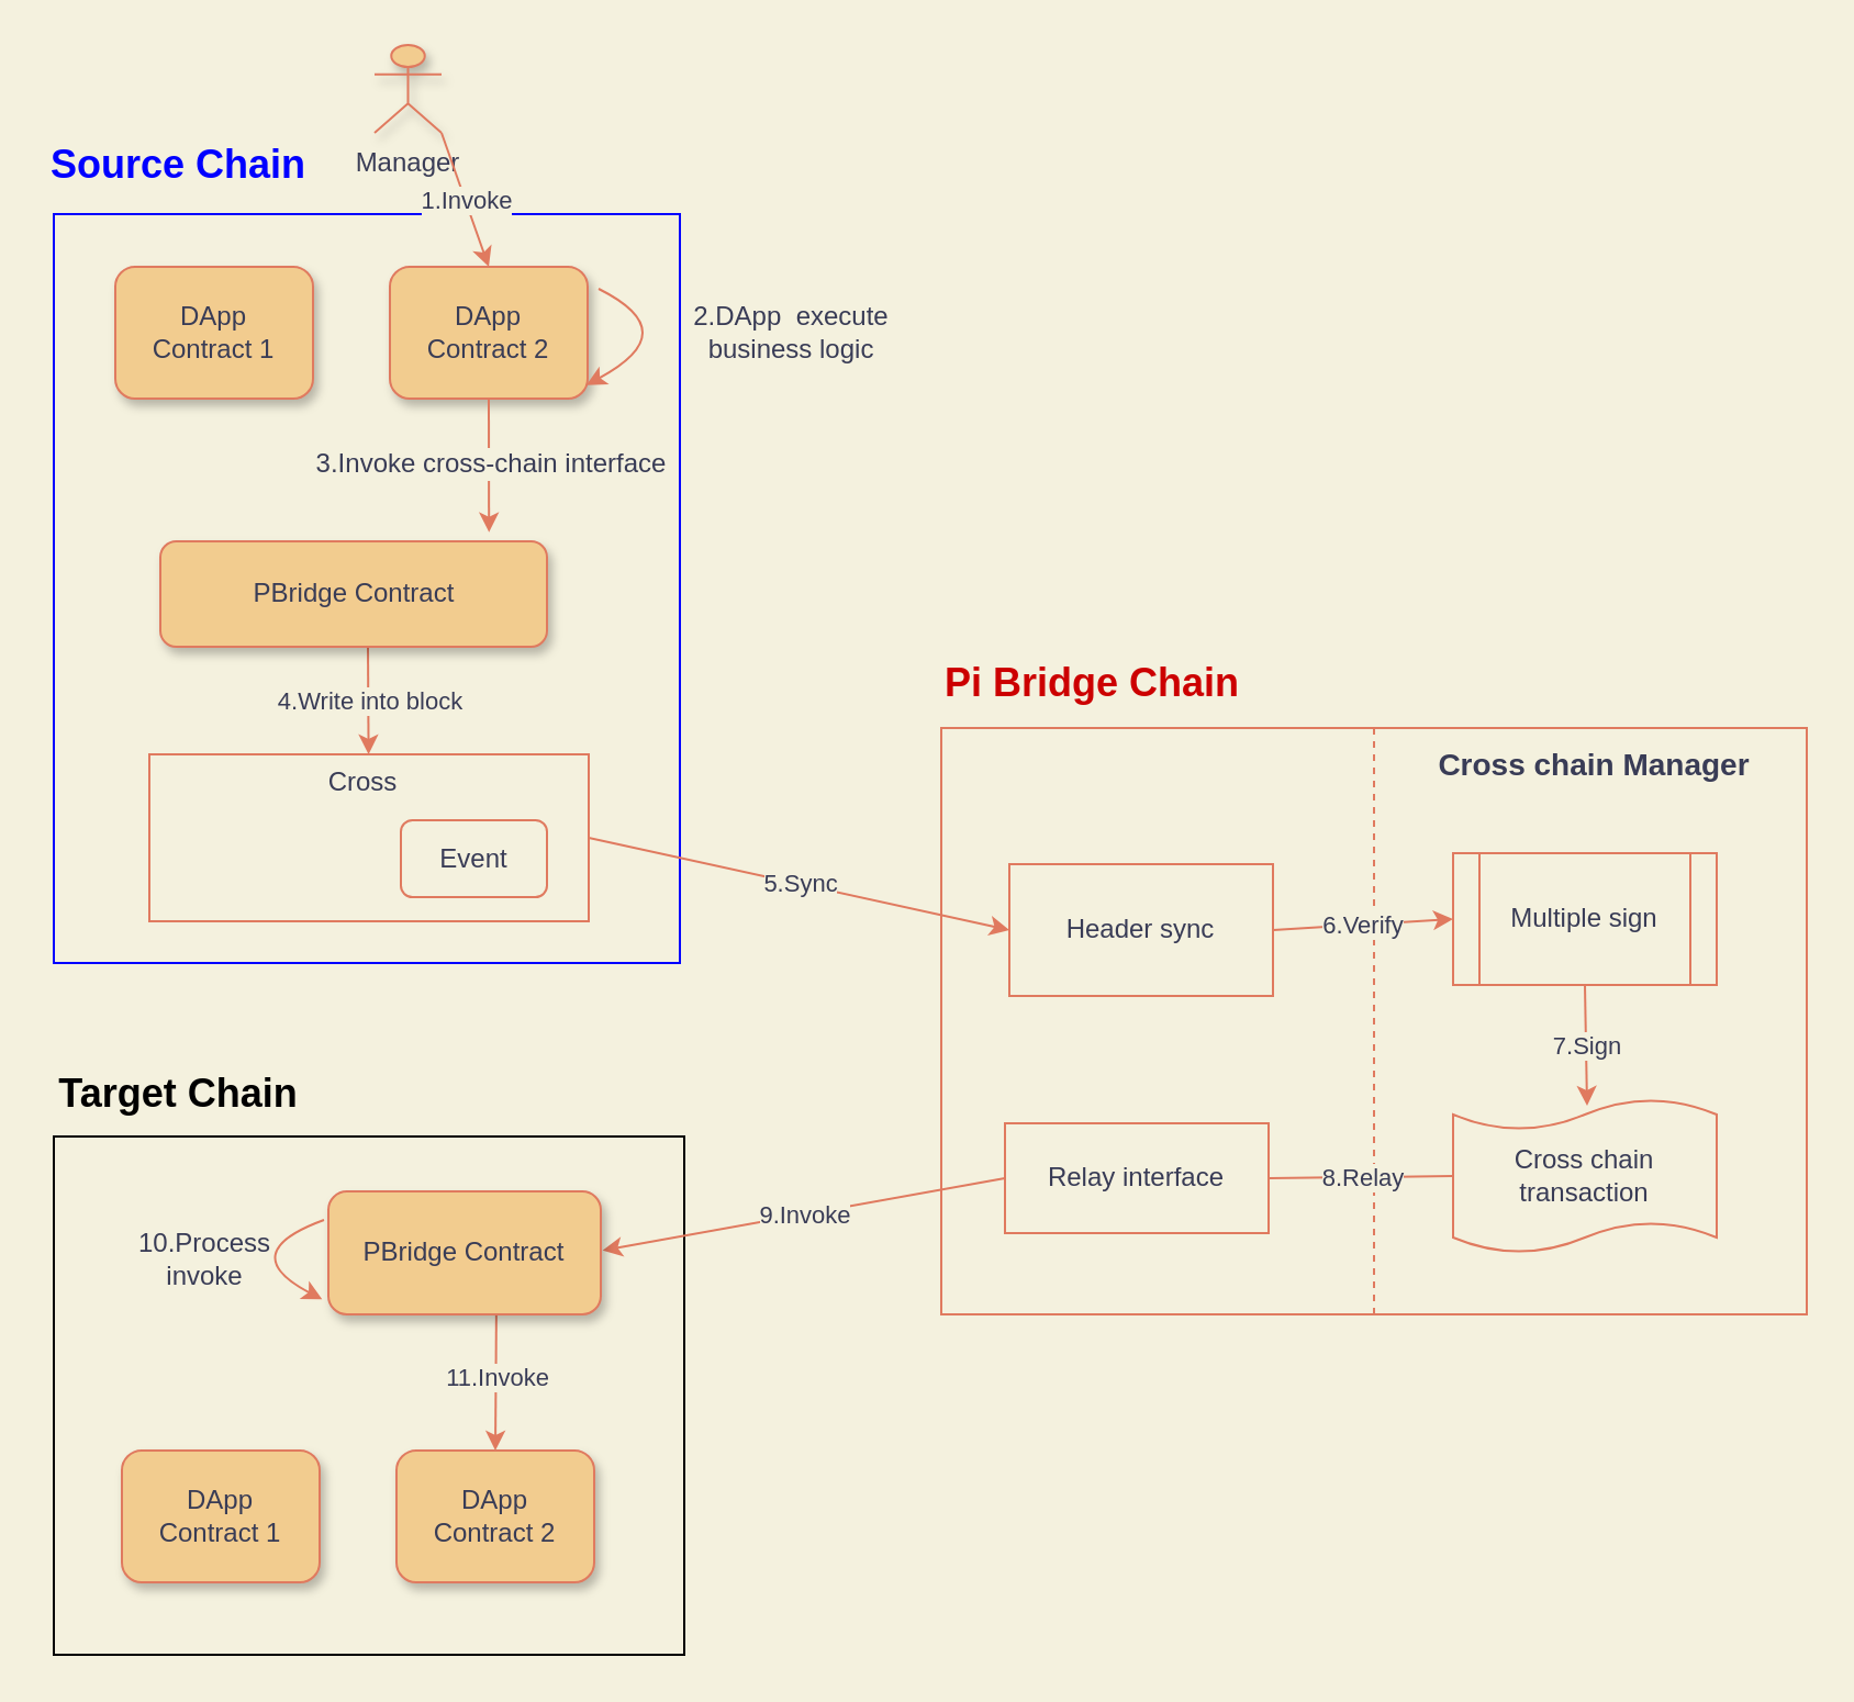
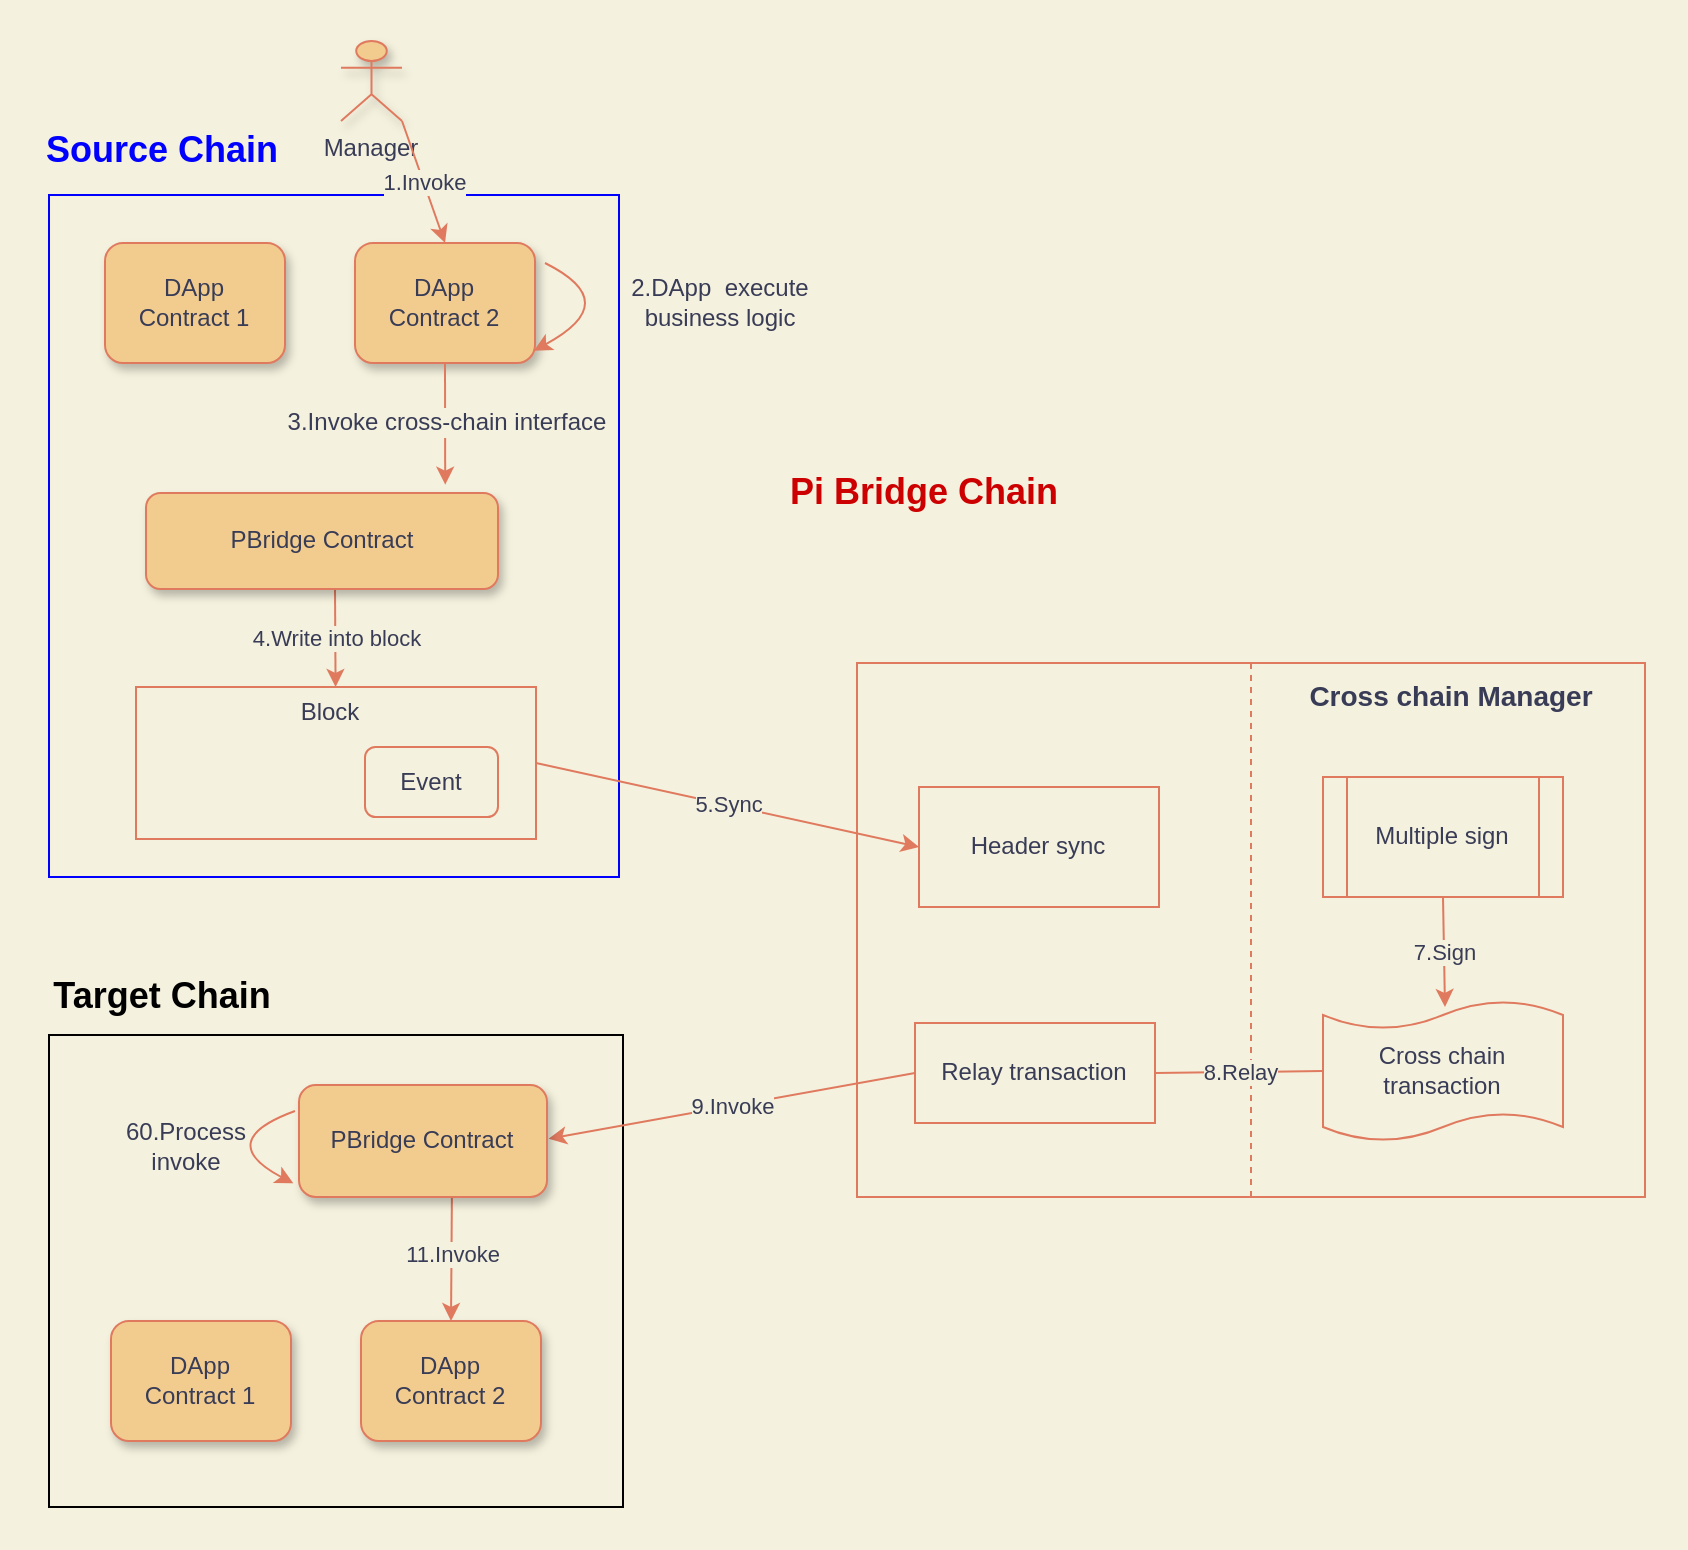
  <mxCell id="0" />
  <mxCell id="1" parent="0" />
  <mxCell id="2" value="" style="rounded=0;whiteSpace=wrap;html=1;shadow=0;strokeColor=#0000FF;fillColor=none;fontColor=#393C56;" vertex="1" parent="1"><mxGeometry x="24" y="97" width="285" height="341" as="geometry" /></mxCell>
  <mxCell id="3" value="&lt;font style=&quot;font-size: 18px&quot; color=&quot;#0000ff&quot;&gt;&lt;b&gt;Source Chain&lt;/b&gt;&lt;/font&gt;" style="text;html=1;strokeColor=none;fillColor=none;align=center;verticalAlign=middle;whiteSpace=wrap;rounded=0;shadow=1;fontColor=#393C56;" vertex="1" parent="1"><mxGeometry x="20" y="65" width="122" height="20" as="geometry" /></mxCell>
  <mxCell id="4" value="Manager" style="shape=umlActor;verticalLabelPosition=bottom;verticalAlign=top;html=1;outlineConnect=0;shadow=1;strokeColor=#E07A5F;fillColor=#F2CC8F;fontColor=#393C56;" vertex="1" parent="1"><mxGeometry x="170" y="20" width="30.5" height="40" as="geometry" /></mxCell>
  <mxCell id="5" value="DApp&lt;br&gt;Contract 1" style="rounded=1;whiteSpace=wrap;html=1;shadow=1;strokeColor=#E07A5F;fillColor=#F2CC8F;fontColor=#393C56;" vertex="1" parent="1"><mxGeometry x="52" y="121" width="90" height="60" as="geometry" /></mxCell>
  <mxCell id="6" value="DApp&lt;br&gt;Contract 2" style="rounded=1;whiteSpace=wrap;html=1;shadow=1;strokeColor=#E07A5F;fillColor=#F2CC8F;fontColor=#393C56;" vertex="1" parent="1"><mxGeometry x="177" y="121" width="90" height="60" as="geometry" /></mxCell>
  <mxCell id="7" value="" style="endArrow=classic;html=1;entryX=0.5;entryY=0;entryDx=0;entryDy=0;exitX=1;exitY=1;exitDx=0;exitDy=0;exitPerimeter=0;strokeColor=#E07A5F;fontColor=#393C56;labelBackgroundColor=#F4F1DE;" edge="1" parent="1" source="4" target="6"><mxGeometry relative="1" as="geometry"><mxPoint x="243.5" y="67" as="sourcePoint" /><mxPoint x="333.5" y="77" as="targetPoint" /></mxGeometry></mxCell>
  <mxCell id="8" value="1.Invoke" style="edgeLabel;resizable=0;html=1;align=center;verticalAlign=middle;fontColor=#393C56;labelBackgroundColor=#F4F1DE;" connectable="0" vertex="1" parent="7"><mxGeometry relative="1" as="geometry" /></mxCell>
  <mxCell id="9" value="" style="curved=1;endArrow=classic;html=1;entryX=0.994;entryY=0.897;entryDx=0;entryDy=0;entryPerimeter=0;strokeColor=#E07A5F;fontColor=#393C56;labelBackgroundColor=#F4F1DE;" edge="1" parent="1" target="6"><mxGeometry width="50" height="50" relative="1" as="geometry"><mxPoint x="272" y="131" as="sourcePoint" /><mxPoint x="392" y="181" as="targetPoint" /><Array as="points"><mxPoint x="292" y="141" /><mxPoint x="292" y="161" /></Array></mxGeometry></mxCell>
  <mxCell id="10" value="2.DApp&amp;nbsp; execute business logic" style="text;html=1;strokeColor=none;fillColor=none;align=center;verticalAlign=middle;whiteSpace=wrap;rounded=0;shadow=1;fontColor=#393C56;" vertex="1" parent="1"><mxGeometry x="305" y="141" width="110" height="20" as="geometry" /></mxCell>
  <mxCell id="11" value="" style="endArrow=classic;html=1;entryX=0.85;entryY=-0.087;entryDx=0;entryDy=0;exitX=0.5;exitY=1;exitDx=0;exitDy=0;strokeColor=#E07A5F;fontColor=#393C56;labelBackgroundColor=#F4F1DE;entryPerimeter=0;" edge="1" parent="1" source="6" target="29"><mxGeometry relative="1" as="geometry"><mxPoint x="217.5" y="217" as="sourcePoint" /><mxPoint x="193.5" y="267" as="targetPoint" /><Array as="points" /></mxGeometry></mxCell>
  <mxCell id="12" value="&lt;font style=&quot;font-size: 12px&quot;&gt;3.Invoke cross-chain interface&lt;br&gt;&lt;/font&gt;" style="edgeLabel;resizable=0;html=1;align=center;verticalAlign=middle;fontColor=#393C56;labelBackgroundColor=#F4F1DE;" connectable="0" vertex="1" parent="11"><mxGeometry relative="1" as="geometry" /></mxCell>
  <mxCell id="13" value="" style="rounded=0;whiteSpace=wrap;html=1;shadow=0;strokeColor=#E07A5F;fillColor=none;fontColor=#393C56;" vertex="1" parent="1"><mxGeometry x="67.5" y="343" width="200" height="76" as="geometry" /></mxCell>
  <mxCell id="14" value="Event" style="whiteSpace=wrap;html=1;shadow=0;strokeColor=#E07A5F;fillColor=none;fontColor=#393C56;rounded=1;" vertex="1" parent="1"><mxGeometry x="182" y="373" width="66.5" height="35" as="geometry" /></mxCell>
- <mxCell id="15" value="Cross" style="text;html=1;strokeColor=none;fillColor=none;align=center;verticalAlign=middle;whiteSpace=wrap;rounded=0;shadow=0;fontColor=#393C56;" vertex="1" parent="1"><mxGeometry x="145" y="346" width="40" height="20" as="geometry" /></mxCell>
+ <mxCell id="15" value="Block" style="text;html=1;strokeColor=none;fillColor=none;align=center;verticalAlign=middle;whiteSpace=wrap;rounded=0;shadow=0;fontColor=#393C56;" vertex="1" parent="1"><mxGeometry x="145" y="346" width="40" height="20" as="geometry" /></mxCell>
  <mxCell id="16" value="" style="endArrow=classic;html=1;strokeColor=#E07A5F;fontColor=#393C56;labelBackgroundColor=#F4F1DE;" edge="1" parent="1" target="13"><mxGeometry relative="1" as="geometry"><mxPoint x="167" y="294" as="sourcePoint" /><mxPoint x="233.5" y="313" as="targetPoint" /></mxGeometry></mxCell>
  <mxCell id="17" value="4.Write into block" style="edgeLabel;resizable=0;html=1;align=center;verticalAlign=middle;fontColor=#393C56;labelBackgroundColor=#F4F1DE;" connectable="0" vertex="1" parent="16"><mxGeometry relative="1" as="geometry" /></mxCell>
  <mxCell id="18" value="" style="rounded=0;whiteSpace=wrap;html=1;shadow=0;strokeColor=#E07A5F;fillColor=none;fontColor=#393C56;" vertex="1" parent="1"><mxGeometry x="428" y="331" width="394" height="267" as="geometry" /></mxCell>
  <mxCell id="19" value="Header sync" style="rounded=0;whiteSpace=wrap;html=1;shadow=0;strokeColor=#E07A5F;fillColor=none;fontColor=#393C56;" vertex="1" parent="1"><mxGeometry x="459" y="393" width="120" height="60" as="geometry" /></mxCell>
  <mxCell id="20" value="Multiple sign" style="shape=process;whiteSpace=wrap;html=1;backgroundOutline=1;shadow=0;strokeColor=#E07A5F;fillColor=none;fontColor=#393C56;" vertex="1" parent="1"><mxGeometry x="661" y="388" width="120" height="60" as="geometry" /></mxCell>
  <mxCell id="21" value="Cross chain transaction" style="shape=tape;whiteSpace=wrap;html=1;shadow=0;strokeColor=#E07A5F;fillColor=none;size=0.2;fontColor=#393C56;" vertex="1" parent="1"><mxGeometry x="661" y="500" width="120" height="70" as="geometry" /></mxCell>
  <mxCell id="22" value="" style="rounded=0;whiteSpace=wrap;html=1;shadow=0;strokeColor=#000000;fillColor=none;fontColor=#393C56;" vertex="1" parent="1"><mxGeometry x="24" y="517" width="287" height="236" as="geometry" /></mxCell>
- <mxCell id="23" value="Relay interface" style="rounded=0;whiteSpace=wrap;html=1;shadow=0;strokeColor=#E07A5F;fillColor=none;fontColor=#393C56;" vertex="1" parent="1"><mxGeometry x="457" y="511" width="120" height="50" as="geometry" /></mxCell>
+ <mxCell id="23" value="Relay transaction" style="rounded=0;whiteSpace=wrap;html=1;shadow=0;strokeColor=#E07A5F;fillColor=none;fontColor=#393C56;" vertex="1" parent="1"><mxGeometry x="457" y="511" width="120" height="50" as="geometry" /></mxCell>
  <mxCell id="24" style="edgeStyle=orthogonalEdgeStyle;rounded=0;orthogonalLoop=1;jettySize=auto;html=1;exitX=0.5;exitY=1;exitDx=0;exitDy=0;strokeColor=#E07A5F;fontColor=#393C56;labelBackgroundColor=#F4F1DE;" edge="1" parent="1"><mxGeometry relative="1" as="geometry"><mxPoint x="167.5" y="745" as="sourcePoint" /><mxPoint x="167.5" y="745" as="targetPoint" /></mxGeometry></mxCell>
  <mxCell id="25" value="DApp&lt;br&gt;Contract 1" style="rounded=1;whiteSpace=wrap;html=1;shadow=1;strokeColor=#E07A5F;fillColor=#F2CC8F;fontColor=#393C56;" vertex="1" parent="1"><mxGeometry x="55" y="660" width="90" height="60" as="geometry" /></mxCell>
  <mxCell id="26" value="DApp&lt;br&gt;Contract 2" style="rounded=1;whiteSpace=wrap;html=1;shadow=1;strokeColor=#E07A5F;fillColor=#F2CC8F;fontColor=#393C56;" vertex="1" parent="1"><mxGeometry x="180" y="660" width="90" height="60" as="geometry" /></mxCell>
  <mxCell id="27" value="" style="endArrow=classic;html=1;entryX=0.5;entryY=0;entryDx=0;entryDy=0;exitX=0.604;exitY=0.792;exitDx=0;exitDy=0;exitPerimeter=0;strokeColor=#E07A5F;fontColor=#393C56;labelBackgroundColor=#F4F1DE;" edge="1" parent="1" target="26"><mxGeometry relative="1" as="geometry"><mxPoint x="225.48" y="593.52" as="sourcePoint" /><mxPoint x="284.5" y="575" as="targetPoint" /></mxGeometry></mxCell>
  <mxCell id="28" value="11.Invoke" style="edgeLabel;resizable=0;html=1;align=center;verticalAlign=middle;fontColor=#393C56;labelBackgroundColor=#F4F1DE;" connectable="0" vertex="1" parent="27"><mxGeometry relative="1" as="geometry" /></mxCell>
  <mxCell id="29" value="PBridge Contract" style="rounded=1;whiteSpace=wrap;html=1;shadow=1;strokeColor=#E07A5F;fillColor=#F2CC8F;fontColor=#393C56;" vertex="1" parent="1"><mxGeometry x="72.5" y="246" width="176" height="48" as="geometry" /></mxCell>
  <mxCell id="30" value="" style="endArrow=none;dashed=1;html=1;fontColor=#393C56;strokeColor=#E07A5F;fillColor=#F2CC8F;exitX=0.5;exitY=1;exitDx=0;exitDy=0;entryX=0.5;entryY=0;entryDx=0;entryDy=0;" edge="1" parent="1" source="18" target="18"><mxGeometry width="50" height="50" relative="1" as="geometry"><mxPoint x="595" y="392" as="sourcePoint" /><mxPoint x="645" y="342" as="targetPoint" /></mxGeometry></mxCell>
  <mxCell id="31" value="&lt;font style=&quot;font-size: 14px&quot;&gt;&lt;b&gt;Cross chain Manager&lt;/b&gt;&lt;/font&gt;" style="text;html=1;strokeColor=none;fillColor=none;align=center;verticalAlign=middle;whiteSpace=wrap;rounded=0;sketch=0;fontColor=#393C56;" vertex="1" parent="1"><mxGeometry x="636" y="338" width="179" height="20" as="geometry" /></mxCell>
- <mxCell id="32" value="&lt;font style=&quot;font-size: 18px&quot; color=&quot;#cc0000&quot;&gt;&lt;b&gt;Pi Bridge Chain&lt;/b&gt;&lt;/font&gt;" style="text;html=1;strokeColor=none;fillColor=none;align=center;verticalAlign=middle;whiteSpace=wrap;rounded=0;sketch=0;fontColor=#393C56;" vertex="1" parent="1"><mxGeometry x="423" y="301" width="148" height="20" as="geometry" /></mxCell>
+ <mxCell id="32" value="&lt;font style=&quot;font-size: 18px&quot; color=&quot;#cc0000&quot;&gt;&lt;b&gt;Pi Bridge Chain&lt;/b&gt;&lt;/font&gt;" style="text;html=1;strokeColor=none;fillColor=none;align=center;verticalAlign=middle;whiteSpace=wrap;rounded=0;sketch=0;fontColor=#393C56;" vertex="1" parent="1"><mxGeometry x="388" y="236" width="148" height="20" as="geometry" /></mxCell>
  <mxCell id="33" value="" style="endArrow=classic;html=1;strokeColor=#E07A5F;fontColor=#393C56;labelBackgroundColor=#F4F1DE;exitX=1;exitY=0.5;exitDx=0;exitDy=0;entryX=0;entryY=0.5;entryDx=0;entryDy=0;" edge="1" parent="1" source="13" target="19"><mxGeometry relative="1" as="geometry"><mxPoint x="364" y="393.5" as="sourcePoint" /><mxPoint x="364.282" y="442.5" as="targetPoint" /></mxGeometry></mxCell>
  <mxCell id="34" value="5.Sync" style="edgeLabel;resizable=0;html=1;align=center;verticalAlign=middle;fontColor=#393C56;labelBackgroundColor=#F4F1DE;" connectable="0" vertex="1" parent="33"><mxGeometry relative="1" as="geometry" /></mxCell>
- <mxCell id="35" value="" style="endArrow=classic;html=1;strokeColor=#E07A5F;fontColor=#393C56;labelBackgroundColor=#F4F1DE;exitX=1;exitY=0.5;exitDx=0;exitDy=0;entryX=0;entryY=0.5;entryDx=0;entryDy=0;" edge="1" parent="1" source="19" target="20"><mxGeometry relative="1" as="geometry"><mxPoint x="579" y="421" as="sourcePoint" /><mxPoint x="804.5" y="448" as="targetPoint" /></mxGeometry></mxCell>
- <mxCell id="36" value="6.Verify" style="edgeLabel;resizable=0;html=1;align=center;verticalAlign=middle;fontColor=#393C56;labelBackgroundColor=#F4F1DE;" connectable="0" vertex="1" parent="35"><mxGeometry relative="1" as="geometry" /></mxCell>
  <mxCell id="37" value="" style="endArrow=classic;html=1;strokeColor=#E07A5F;fontColor=#393C56;labelBackgroundColor=#F4F1DE;exitX=0.5;exitY=1;exitDx=0;exitDy=0;" edge="1" parent="1" source="20"><mxGeometry relative="1" as="geometry"><mxPoint x="713" y="470" as="sourcePoint" /><mxPoint x="722" y="503" as="targetPoint" /></mxGeometry></mxCell>
  <mxCell id="38" value="7.Sign" style="edgeLabel;resizable=0;html=1;align=center;verticalAlign=middle;fontColor=#393C56;labelBackgroundColor=#F4F1DE;" connectable="0" vertex="1" parent="37"><mxGeometry relative="1" as="geometry" /></mxCell>
  <mxCell id="39" value="" style="endArrow=none;html=1;strokeColor=#E07A5F;fontColor=#393C56;labelBackgroundColor=#F4F1DE;exitX=0;exitY=0.5;exitDx=0;exitDy=0;exitPerimeter=0;entryX=1;entryY=0.5;entryDx=0;entryDy=0;" edge="1" parent="1" source="21" target="23"><mxGeometry relative="1" as="geometry"><mxPoint x="599" y="482" as="sourcePoint" /><mxPoint x="598" y="546" as="targetPoint" /></mxGeometry></mxCell>
  <mxCell id="40" value="8.Relay" style="edgeLabel;resizable=0;html=1;align=center;verticalAlign=middle;fontColor=#393C56;labelBackgroundColor=#F4F1DE;" connectable="0" vertex="1" parent="39"><mxGeometry relative="1" as="geometry" /></mxCell>
  <mxCell id="41" value="" style="endArrow=classic;html=1;strokeColor=#E07A5F;fontColor=#393C56;labelBackgroundColor=#F4F1DE;exitX=0;exitY=0.5;exitDx=0;exitDy=0;entryX=1.007;entryY=0.381;entryDx=0;entryDy=0;entryPerimeter=0;" edge="1" parent="1" source="23"><mxGeometry relative="1" as="geometry"><mxPoint x="305" y="574" as="sourcePoint" /><mxPoint x="273.84" y="568.86" as="targetPoint" /></mxGeometry></mxCell>
  <mxCell id="42" value="9.Invoke" style="edgeLabel;resizable=0;html=1;align=center;verticalAlign=middle;fontColor=#393C56;labelBackgroundColor=#F4F1DE;" connectable="0" vertex="1" parent="41"><mxGeometry relative="1" as="geometry" /></mxCell>
  <mxCell id="43" value="&lt;font style=&quot;font-size: 18px&quot; color=&quot;#000000&quot;&gt;&lt;b&gt;Target Chain&lt;/b&gt;&lt;/font&gt;" style="text;html=1;strokeColor=none;fillColor=none;align=center;verticalAlign=middle;whiteSpace=wrap;rounded=0;shadow=1;fontColor=#393C56;" vertex="1" parent="1"><mxGeometry x="20" y="488" width="122" height="20" as="geometry" /></mxCell>
  <mxCell id="44" value="" style="curved=1;endArrow=classic;html=1;fontColor=#393C56;strokeColor=#E07A5F;fillColor=#FFFFFF;exitX=0;exitY=0.25;exitDx=0;exitDy=0;entryX=-0.007;entryY=0.853;entryDx=0;entryDy=0;entryPerimeter=0;" edge="1" parent="1"><mxGeometry width="50" height="50" relative="1" as="geometry"><mxPoint x="147" y="555" as="sourcePoint" /><mxPoint x="146.16" y="591.18" as="targetPoint" /><Array as="points"><mxPoint x="106" y="570" /></Array></mxGeometry></mxCell>
- <mxCell id="45" value="10.Process invoke" style="text;html=1;strokeColor=none;fillColor=none;align=center;verticalAlign=middle;whiteSpace=wrap;rounded=0;sketch=0;fontColor=#393C56;" vertex="1" parent="1"><mxGeometry x="72.5" y="563" width="40" height="20" as="geometry" /></mxCell>
+ <mxCell id="45" value="60.Process invoke" style="text;html=1;strokeColor=none;fillColor=none;align=center;verticalAlign=middle;whiteSpace=wrap;rounded=0;sketch=0;fontColor=#393C56;" vertex="1" parent="1"><mxGeometry x="72.5" y="563" width="40" height="20" as="geometry" /></mxCell>
  <mxCell id="46" value="PBridge Contract" style="rounded=1;whiteSpace=wrap;html=1;shadow=1;strokeColor=#E07A5F;fillColor=#F2CC8F;fontColor=#393C56;" vertex="1" parent="1"><mxGeometry x="149" y="542" width="124" height="56" as="geometry" /></mxCell>
